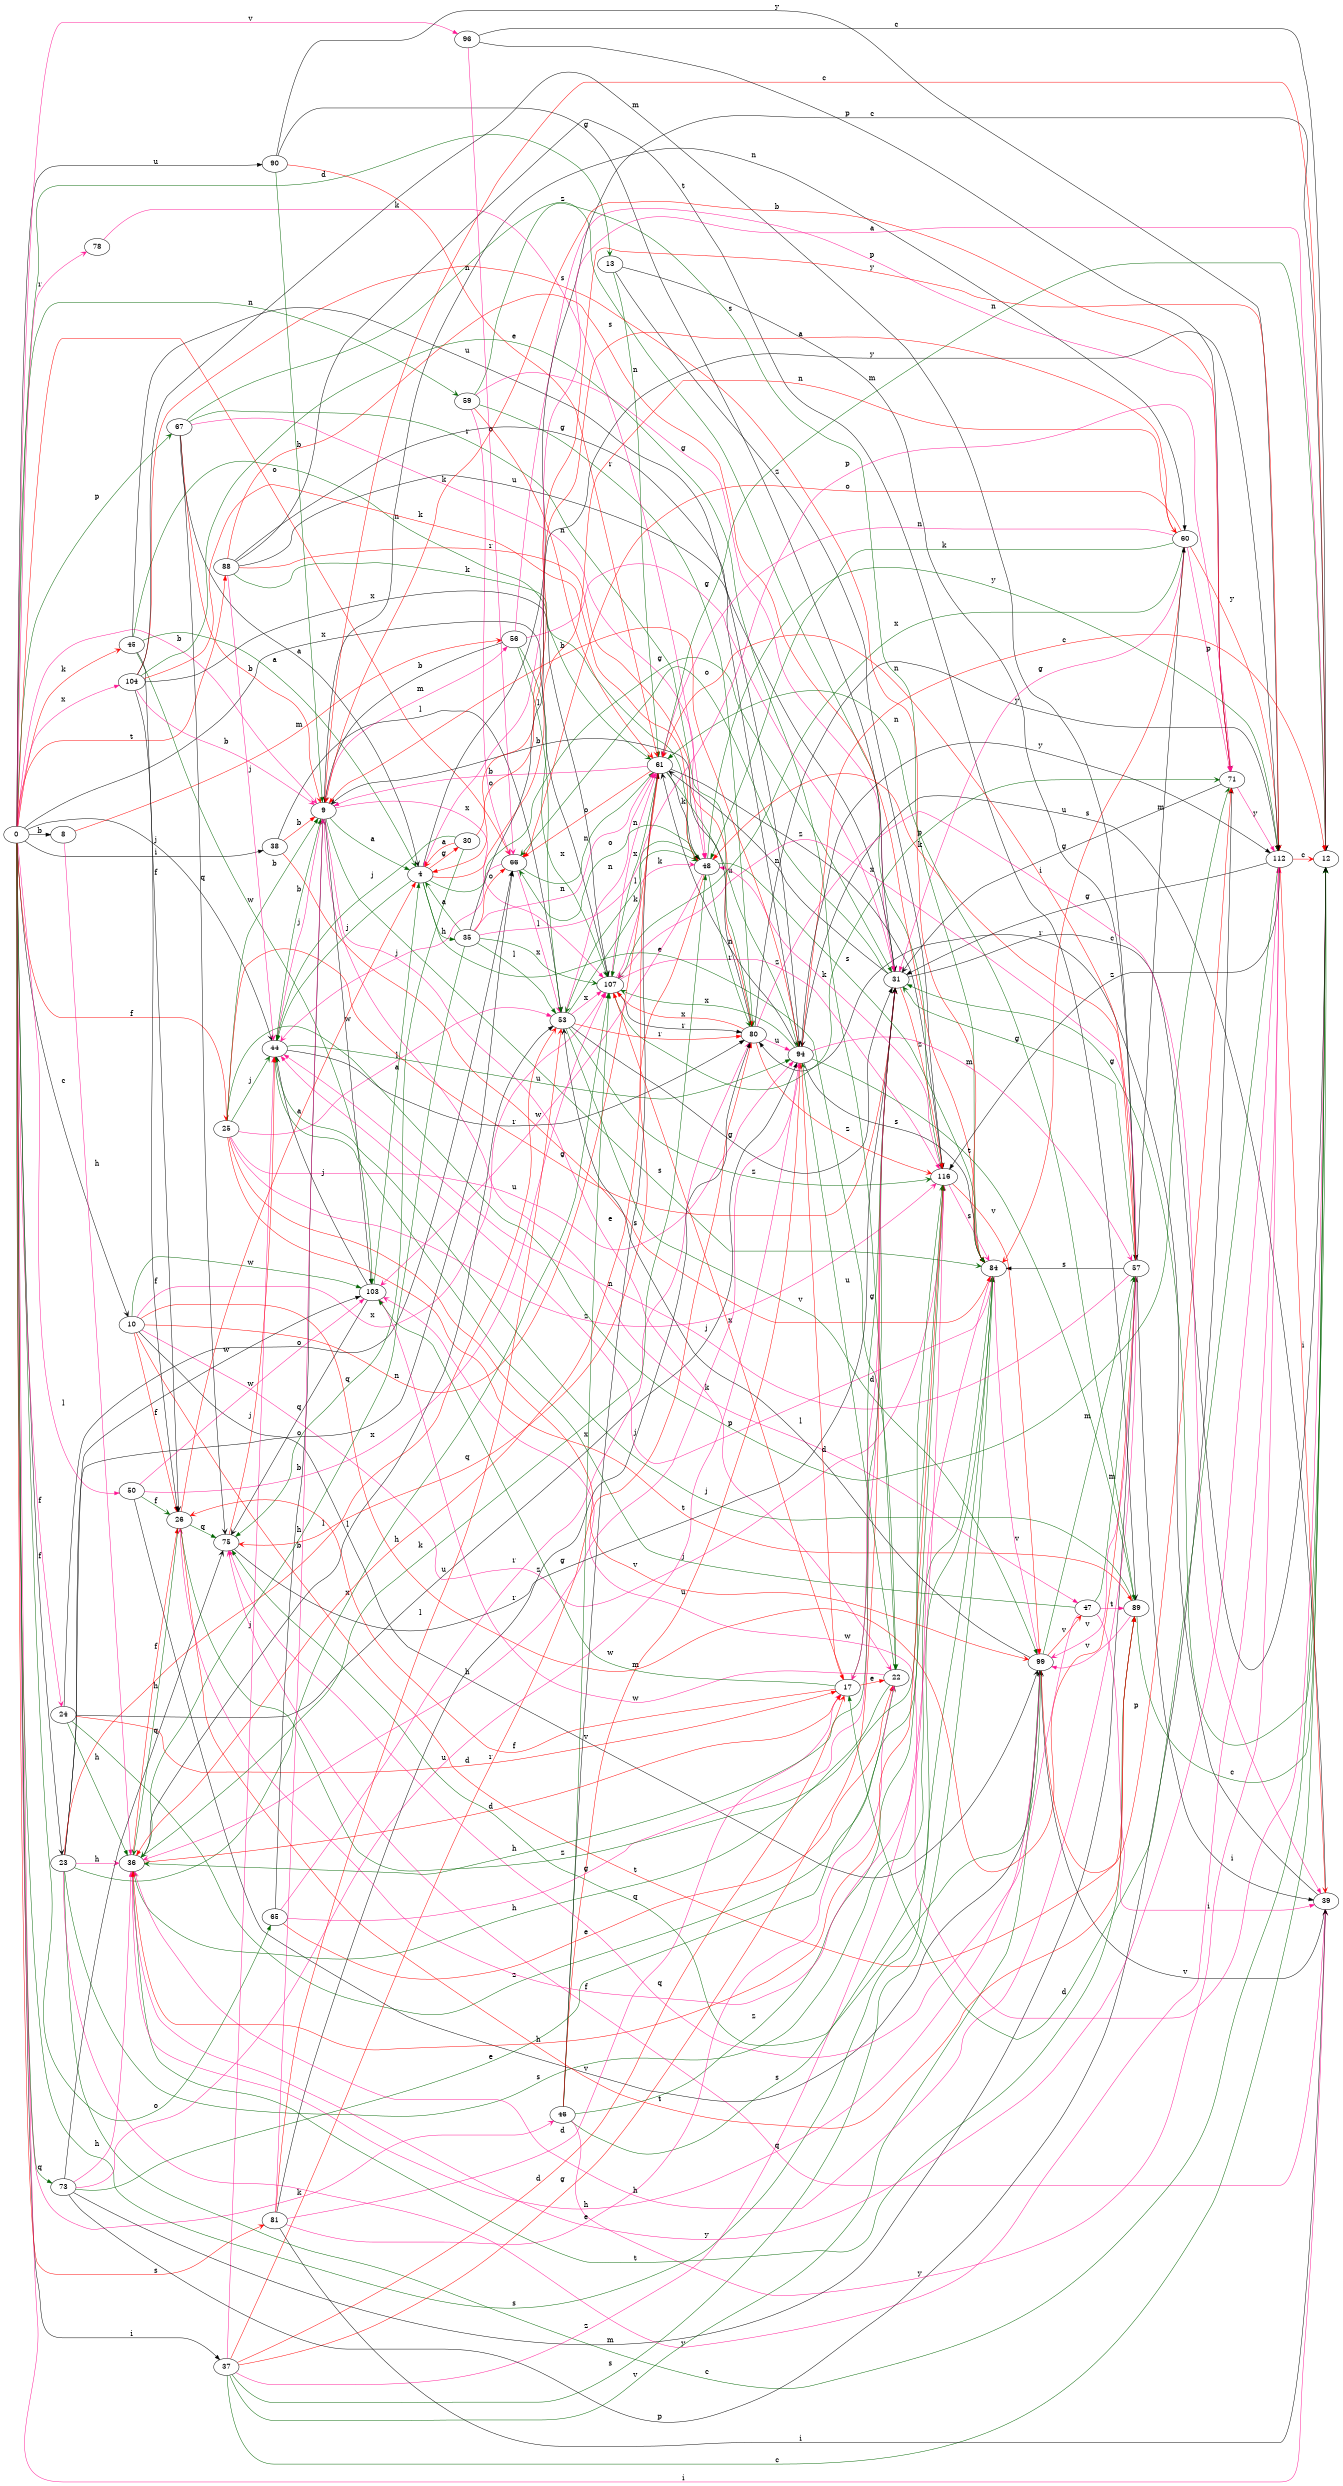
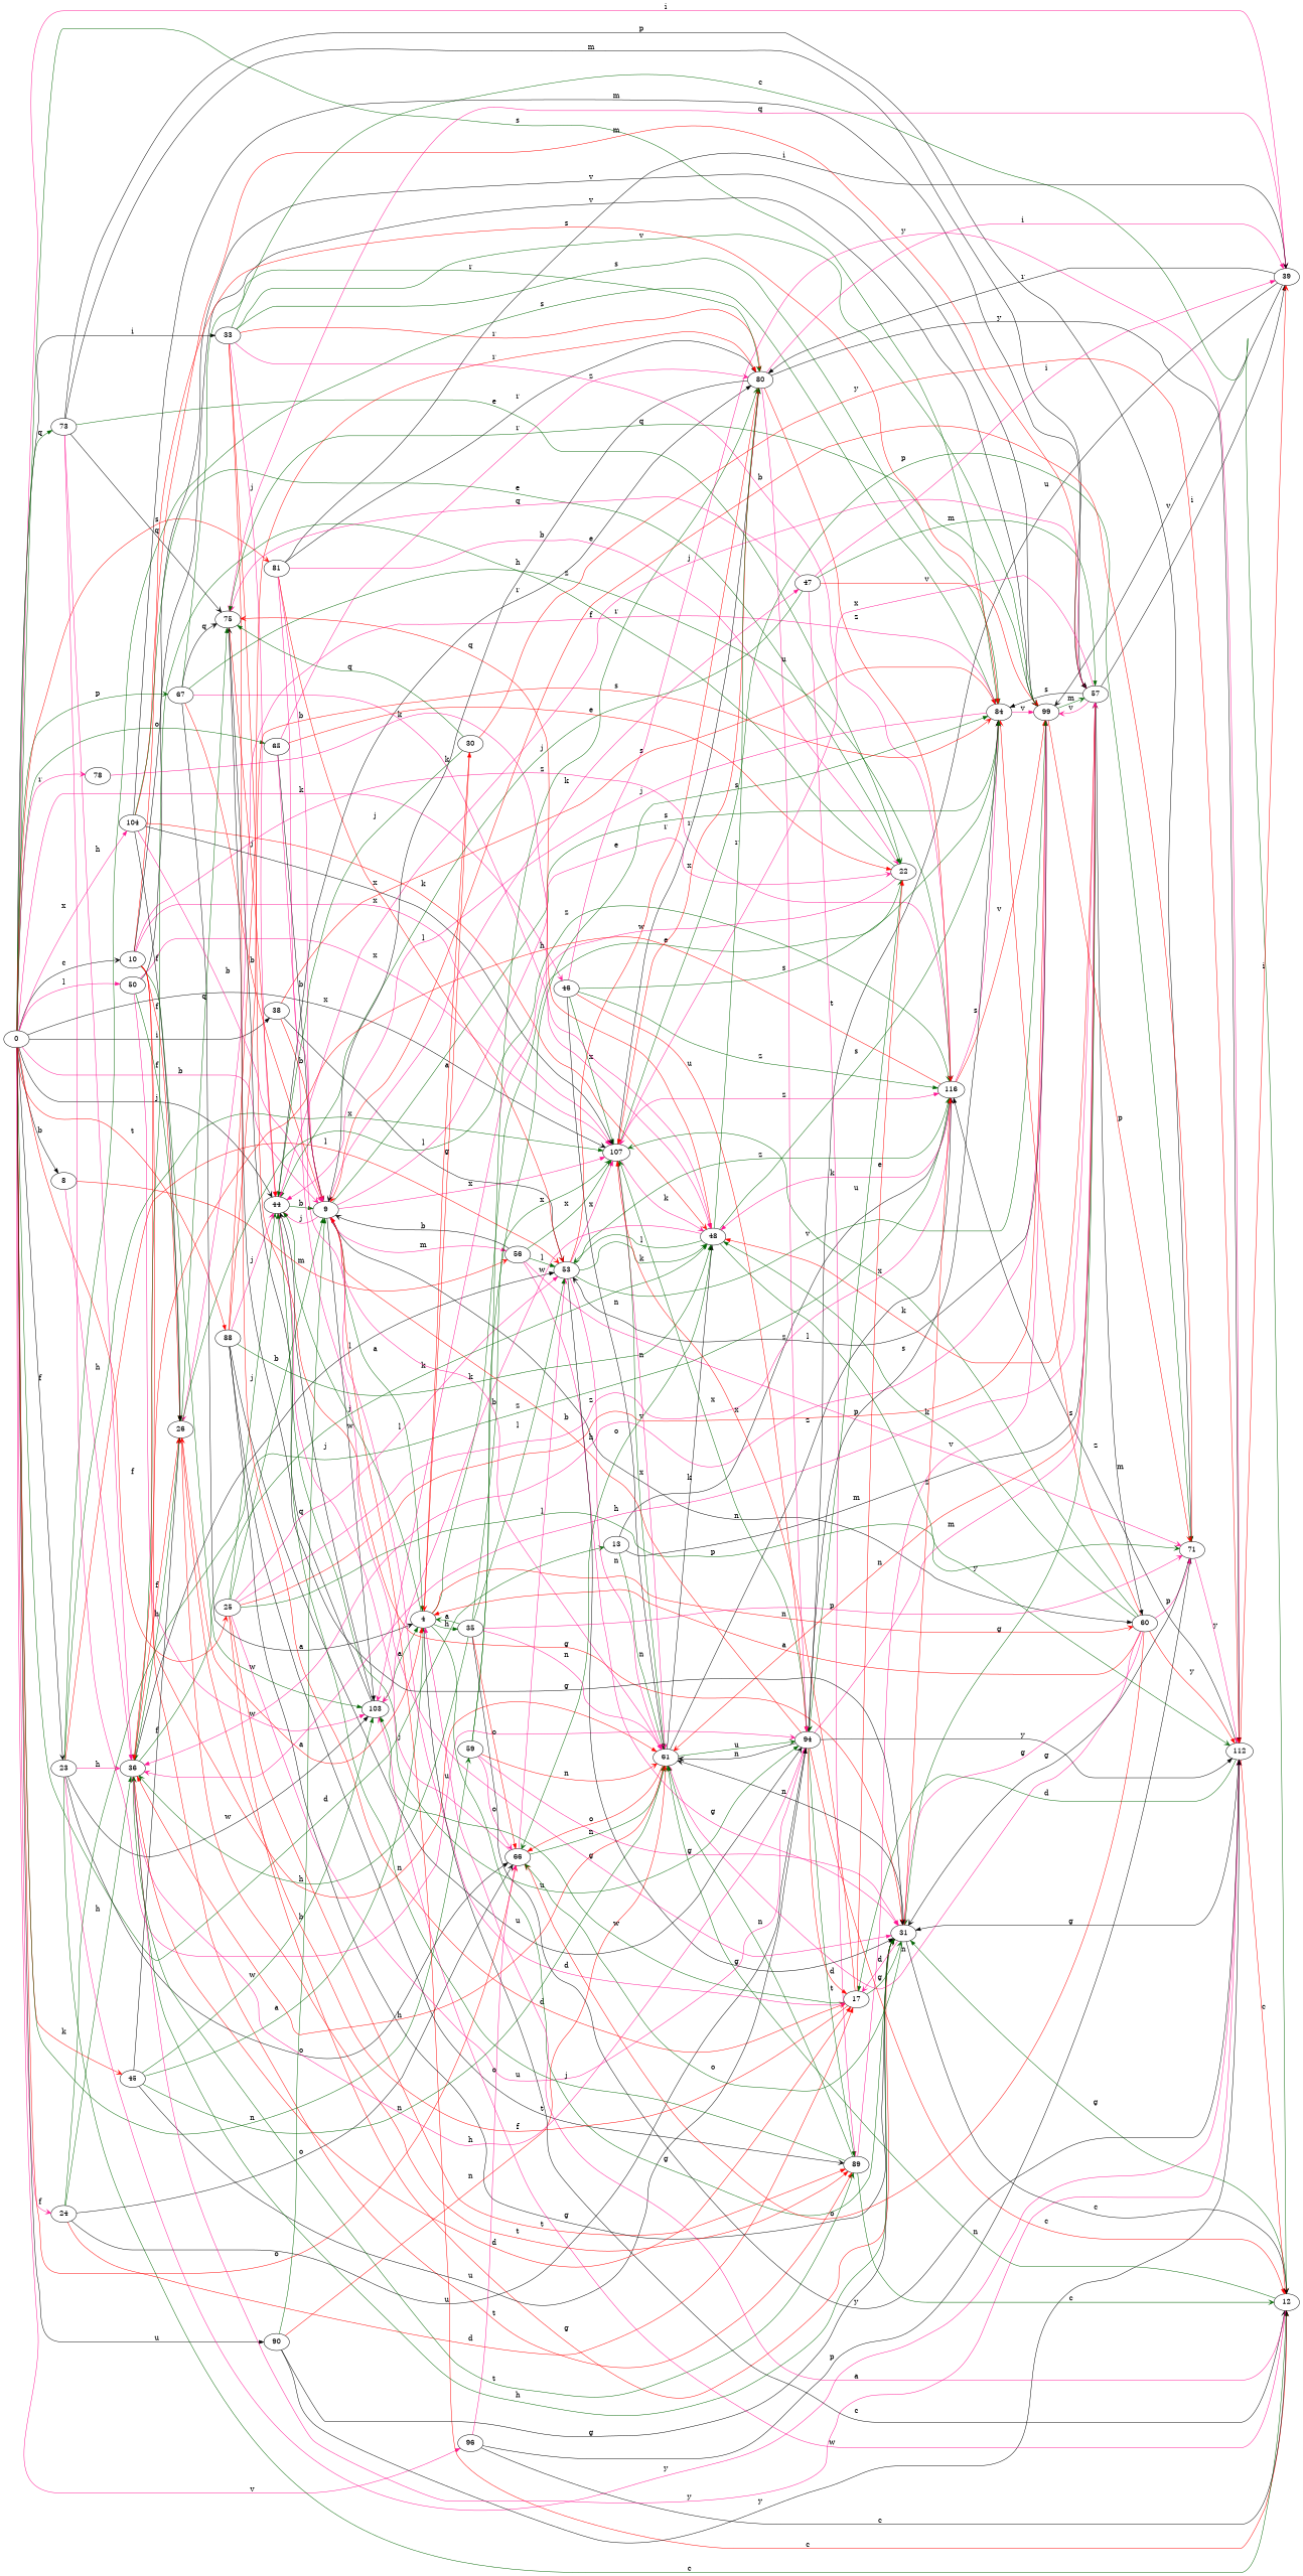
  strict digraph {
    rankdir=LR
    edge [arrowhead=normal color=darkgreen]
    0
    8
    9
    10
    13
    23
    24
    25
-   37
+   37 [label=33]
    38
    39
    44
    45
    46
    50
    59
    65
    66
    67
    73
    78
    81
    84
    88
    90
    96
    104
    107
    36
    56
    4
    12
    22
    60
    47
    103
    26
    57
    61
    89
    99
    116
    53
    112
    17
    94
    31
    71
    80
    75
    48
    30
    35
    0 -> 8 [color=black label=b]
    0 -> 9 [arrowhead=vee color=deeppink label=b]
    0 -> 10 [arrowhead=vee color=black label=c]
    0 -> 13 [arrowhead=vee label=d]
    0 -> 23 [arrowhead=vee color=black label=f]
    0 -> 24 [arrowhead=vee color=deeppink label=f]
    0 -> 25 [arrowhead=vee color=red label=f]
    0 -> 37 [color=black label=i]
    0 -> 38 [color=black label=i]
    0 -> 39 [arrowhead=vee color=deeppink label=i]
    0 -> 44 [arrowhead=vee color=black label=j]
    0 -> 45 [arrowhead=vee color=red label=k]
    0 -> 46 [arrowhead=vee color=deeppink label=k]
    0 -> 50 [color=deeppink label=l]
    0 -> 59 [arrowhead=vee label=n]
    0 -> 65 [label=o]
    0 -> 66 [arrowhead=vee color=red label=o]
    0 -> 67 [arrowhead=vee label=p]
    0 -> 73 [label=q]
    0 -> 78 [arrowhead=vee color=deeppink label=r]
    0 -> 81 [arrowhead=vee color=red label=s]
    0 -> 84 [label=s]
    0 -> 88 [color=red label=t]
    0 -> 90 [color=black label=u]
    0 -> 96 [color=deeppink label=v]
    0 -> 104 [color=deeppink label=x]
    0 -> 107 [arrowhead=vee color=black label=x]
    8 -> 36 [color=deeppink label=h]
    8 -> 56 [arrowhead=vee color=red label=m]
    9 -> 44 [color=deeppink label=j]
    9 -> 84 [arrowhead=vee label=s]
    9 -> 107 [color=deeppink label=x]
    9 -> 56 [color=deeppink label=m]
    9 -> 4 [label=a]
    9 -> 12 [color=red label=c]
    9 -> 22 [arrowhead=vee color=deeppink label=e]
    9 -> 60 [color=black label=n]
    9 -> 47 [color=deeppink label=k]
    9 -> 103 [color=black label=w]
    10 -> 107 [color=deeppink label=x]
    10 -> 103 [label=w]
    10 -> 26 [color=red label=f]
    10 -> 57 [color=red label=m]
    10 -> 61 [color=red label=n]
    10 -> 89 [color=red label=t]
    10 -> 99 [arrowhead=vee color=black label=v]
    10 -> 116 [color=deeppink label=z]
    13 -> 57 [arrowhead=vee color=black label=m]
    13 -> 61 [label=n]
    13 -> 116 [color=black label=z]
    23 -> 66 [color=black label=o]
    23 -> 84 [arrowhead=vee label=s]
    23 -> 107 [label=x]
    23 -> 36 [arrowhead=vee color=deeppink label=h]
    23 -> 12 [label=c]
    23 -> 103 [color=black label=w]
    23 -> 53 [arrowhead=vee color=red label=l]
    23 -> 112 [arrowhead=vee color=deeppink label=y]
    24 -> 66 [arrowhead=vee color=black label=o]
    24 -> 36 [label=h]
    24 -> 116 [label=z]
    24 -> 17 [color=red label=d]
    24 -> 94 [color=black label=u]
    25 -> 9 [label=b]
    25 -> 44 [arrowhead=vee label=j]
    25 -> 89 [color=red label=t]
    25 -> 99 [arrowhead=vee color=red label=v]
    25 -> 116 [arrowhead=vee color=deeppink label=z]
    25 -> 53 [color=deeppink label=l]
    25 -> 94 [color=deeppink label=u]
    25 -> 31 [arrowhead=vee color=red label=g]
    25 -> 71 [arrowhead=vee label=p]
    37 -> 44 [arrowhead=vee color=deeppink label=j]
    37 -> 84 [label=s]
    37 -> 12 [arrowhead=vee label=c]
    37 -> 99 [arrowhead=vee label=v]
    37 -> 116 [arrowhead=vee color=deeppink label=z]
    37 -> 17 [arrowhead=vee color=red label=d]
    37 -> 31 [color=red label=g]
    37 -> 80 [color=red label=r]
    38 -> 9 [color=red label=b]
    38 -> 84 [color=red label=s]
    38 -> 53 [arrowhead=vee color=black label=l]
    39 -> 99 [arrowhead=vee color=black label=v]
    39 -> 94 [arrowhead=vee color=black label=u]
    39 -> 80 [color=black label=r]
    39 -> 75 [arrowhead=vee color=deeppink label=q]
    44 -> 9 [label=b]
    44 -> 94 [label=u]
    44 -> 80 [color=black label=r]
    45 -> 4 [arrowhead=vee label=a]
    45 -> 103 [label=w]
    45 -> 26 [arrowhead=vee color=black label=f]
    45 -> 61 [arrowhead=vee label=n]
    45 -> 94 [color=black label=u]
    46 -> 84 [arrowhead=vee label=s]
    46 -> 107 [label=x]
    46 -> 61 [color=black label=n]
    46 -> 116 [label=z]
    46 -> 112 [color=deeppink label=y]
    46 -> 94 [color=red label=u]
    50 -> 107 [color=deeppink label=x]
    50 -> 103 [color=deeppink label=w]
    50 -> 26 [arrowhead=vee label=f]
    50 -> 99 [arrowhead=vee color=black label=v]
    59 -> 66 [arrowhead=vee color=deeppink label=o]
    59 -> 84 [label=s]
    59 -> 61 [arrowhead=vee color=red label=n]
    59 -> 31 [color=deeppink label=g]
    59 -> 80 [arrowhead=vee label=r]
    65 -> 9 [arrowhead=vee color=black label=b]
    65 -> 22 [color=red label=e]
    65 -> 31 [color=deeppink label=g]
    65 -> 80 [arrowhead=vee color=deeppink label=r]
    66 -> 44 [arrowhead=vee color=deeppink label=j]
    66 -> 61 [label=n]
    66 -> 53 [arrowhead=vee color=deeppink label=l]
    67 -> 9 [arrowhead=vee color=red label=b]
    67 -> 4 [arrowhead=vee color=black label=a]
    67 -> 116 [arrowhead=vee label=z]
    67 -> 80 [arrowhead=vee label=r]
    67 -> 75 [arrowhead=vee color=black label=q]
    67 -> 48 [color=deeppink label=k]
    73 -> 36 [color=deeppink label=h]
    73 -> 22 [arrowhead=vee label=e]
    73 -> 57 [arrowhead=vee color=black label=m]
    73 -> 94 [arrowhead=vee color=deeppink label=u]
    73 -> 71 [color=black label=p]
    73 -> 75 [arrowhead=vee color=black label=q]
    78 -> 48 [color=deeppink label=k]
    81 -> 9 [arrowhead=vee color=deeppink label=b]
    81 -> 39 [arrowhead=vee color=black label=i]
    81 -> 22 [arrowhead=vee color=deeppink label=e]
    81 -> 53 [arrowhead=vee color=red label=l]
    81 -> 17 [arrowhead=vee color=deeppink label=d]
    81 -> 80 [color=black label=r]
    84 -> 44 [color=deeppink label=j]
    84 -> 26 [arrowhead=vee color=deeppink label=f]
    84 -> 99 [color=deeppink label=v]
    88 -> 44 [arrowhead=vee color=deeppink label=j]
    88 -> 84 [arrowhead=vee color=red label=s]
    88 -> 89 [arrowhead=vee color=black label=t]
    88 -> 94 [arrowhead=vee color=black label=u]
    88 -> 31 [arrowhead=vee color=black label=g]
    88 -> 80 [color=red label=r]
    88 -> 48 [label=k]
    90 -> 9 [label=b]
    90 -> 61 [arrowhead=vee color=red label=n]
    90 -> 112 [arrowhead=vee color=black label=y]
    90 -> 31 [arrowhead=vee color=black label=g]
    96 -> 66 [arrowhead=vee color=deeppink label=o]
    96 -> 12 [arrowhead=vee color=black label=c]
    96 -> 71 [color=black label=p]
    104 -> 9 [arrowhead=vee color=deeppink label=b]
    104 -> 84 [color=red label=s]
    104 -> 107 [arrowhead=vee color=black label=x]
    104 -> 22 [label=e]
    104 -> 26 [color=black label=f]
    104 -> 57 [color=black label=m]
    104 -> 48 [arrowhead=vee color=red label=k]
    107 -> 61 [arrowhead=vee color=deeppink label=n]
    107 -> 116 [color=deeppink label=z]
    107 -> 71 [arrowhead=vee label=p]
    107 -> 80 [color=black label=r]
    107 -> 48 [arrowhead=vee color=deeppink label=k]
    36 -> 26 [color=red label=f]
    36 -> 89 [arrowhead=vee label=t]
    36 -> 53 [color=black label=l]
    36 -> 112 [color=deeppink label=y]
    36 -> 17 [color=red label=d]
    36 -> 48 [label=k]
    56 -> 9 [arrowhead=vee color=black label=b]
    56 -> 107 [arrowhead=vee label=x]
    56 -> 53 [label=l]
    56 -> 31 [color=deeppink label=g]
    56 -> 71 [arrowhead=vee color=deeppink label=p]
    4 -> 44 [label=j]
    4 -> 12 [arrowhead=vee color=black label=c]
    4 -> 22 [arrowhead=vee label=e]
    4 -> 60 [arrowhead=vee color=red label=n]
    4 -> 31 [label=g]
    4 -> 30 [color=red label=g]
    4 -> 35 [label=h]
    12 -> 4 [color=deeppink label=a]
    12 -> 103 [arrowhead=vee color=deeppink label=w]
    12 -> 61 [arrowhead=vee label=n]
    12 -> 31 [label=g]
    22 -> 36 [arrowhead=vee label=h]
    22 -> 103 [arrowhead=vee color=deeppink label=w]
    22 -> 94 [arrowhead=vee label=u]
    60 -> 66 [arrowhead=vee color=red label=o]
    60 -> 84 [arrowhead=vee color=red label=s]
    60 -> 107 [arrowhead=vee label=x]
    60 -> 4 [color=red label=a]
    60 -> 61 [color=deeppink label=n]
    60 -> 112 [color=red label=y]
    60 -> 31 [color=deeppink label=g]
    60 -> 71 [color=deeppink label=p]
    60 -> 48 [label=k]
    47 -> 39 [color=deeppink label=i]
    47 -> 44 [label=j]
    47 -> 57 [label=m]
    47 -> 89 [color=deeppink label=t]
-   99 -> 47 [arrowhead=vee color=red label=v]
+   47 -> 99 [arrowhead=vee color=red label=v]
    47 -> 75 [arrowhead=vee color=deeppink label=q]
    103 -> 44 [arrowhead=vee color=black label=j]
    103 -> 4 [label=a]
    103 -> 75 [arrowhead=vee color=black label=q]
    26 -> 36 [arrowhead=vee label=h]
    26 -> 4 [color=red label=a]
    26 -> 89 [color=red label=t]
    26 -> 116 [arrowhead=vee label=z]
    26 -> 75 [label=q]
    57 -> 39 [color=black label=i]
    57 -> 44 [color=deeppink label=j]
    57 -> 84 [color=black label=s]
    57 -> 107 [arrowhead=vee color=deeppink label=x]
    57 -> 36 [arrowhead=vee color=deeppink label=h]
    57 -> 60 [color=black label=m]
    57 -> 61 [arrowhead=vee color=red label=n]
    57 -> 99 [arrowhead=vee color=deeppink label=v]
    57 -> 31 [arrowhead=vee label=g]
    57 -> 48 [color=red label=k]
    61 -> 9 [color=deeppink label=b]
    61 -> 66 [color=red label=o]
    61 -> 107 [label=x]
    61 -> 36 [color=red label=h]
    61 -> 116 [arrowhead=vee color=black label=z]
    61 -> 94 [arrowhead=vee label=u]
    61 -> 48 [color=black label=k]
    89 -> 44 [label=j]
    89 -> 12 [arrowhead=vee label=c]
    89 -> 61 [label=n]
    89 -> 99 [color=deeppink label=v]
    99 -> 36 [color=deeppink label=h]
    99 -> 57 [arrowhead=vee label=m]
    99 -> 53 [arrowhead=vee color=black label=l]
    99 -> 71 [arrowhead=vee color=red label=p]
    99 -> 75 [label=q]
    116 -> 84 [arrowhead=vee color=deeppink label=s]
    116 -> 36 [color=red label=h]
    116 -> 99 [color=red label=v]
    116 -> 48 [color=deeppink label=k]
    53 -> 107 [color=deeppink label=x]
    53 -> 61 [color=deeppink label=n]
    53 -> 99 [label=v]
    53 -> 116 [arrowhead=vee label=z]
    53 -> 31 [color=black label=g]
    53 -> 80 [color=red label=r]
    53 -> 48 [arrowhead=vee label=k]
    112 -> 39 [arrowhead=vee color=red label=i]
    112 -> 12 [arrowhead=vee color=red label=c]
    112 -> 116 [color=black label=z]
    112 -> 17 [label=d]
    112 -> 31 [color=black label=g]
    17 -> 107 [color=red label=x]
    17 -> 22 [color=red label=e]
    17 -> 103 [label=w]
    17 -> 26 [arrowhead=vee color=red label=f]
    17 -> 31 [arrowhead=vee label=g]
    94 -> 9 [color=red label=b]
    94 -> 84 [color=black label=s]
    94 -> 107 [arrowhead=vee label=x]
    94 -> 36 [arrowhead=vee color=deeppink label=h]
    94 -> 12 [color=red label=c]
    94 -> 57 [arrowhead=vee color=deeppink label=m]
    94 -> 61 [arrowhead=vee color=black label=n]
    94 -> 89 [label=t]
    94 -> 112 [color=black label=y]
    94 -> 17 [color=red label=d]
    31 -> 66 [arrowhead=vee label=o]
    31 -> 36 [arrowhead=vee label=h]
    31 -> 12 [arrowhead=vee color=black label=c]
    31 -> 61 [arrowhead=vee color=black label=n]
    31 -> 116 [color=red label=z]
    31 -> 17 [arrowhead=vee color=deeppink label=d]
    71 -> 9 [arrowhead=vee color=red label=b]
    71 -> 112 [color=deeppink label=y]
    71 -> 31 [arrowhead=vee color=black label=g]
    80 -> 9 [arrowhead=vee color=black label=b]
    80 -> 39 [color=deeppink label=i]
    80 -> 107 [color=red label=x]
    80 -> 116 [arrowhead=vee color=red label=z]
    80 -> 112 [color=black label=y]
    80 -> 94 [color=deeppink label=u]
    75 -> 44 [color=red label=j]
    75 -> 31 [arrowhead=vee color=black label=g]
    48 -> 66 [arrowhead=vee label=o]
    48 -> 84 [label=s]
    48 -> 103 [arrowhead=vee color=deeppink label=w]
    48 -> 53 [arrowhead=vee label=l]
    48 -> 112 [arrowhead=vee label=y]
    48 -> 80 [arrowhead=vee label=r]
    48 -> 75 [arrowhead=vee color=red label=q]
    30 -> 44 [label=j]
    30 -> 4 [arrowhead=vee color=red label=a]
    30 -> 112 [arrowhead=vee color=red label=y]
    30 -> 75 [label=q]
    35 -> 66 [color=red label=o]
    35 -> 107 [arrowhead=vee label=x]
    35 -> 36 [arrowhead=vee label=h]
    35 -> 4 [arrowhead=vee label=a]
    35 -> 61 [color=deeppink label=n]
    35 -> 53 [label=l]
    35 -> 112 [color=black label=y]
    35 -> 71 [arrowhead=vee color=deeppink label=p]
  }
